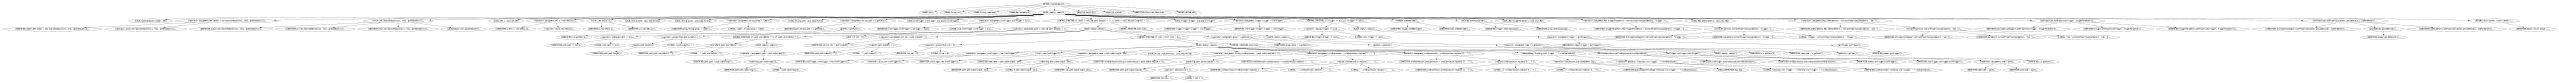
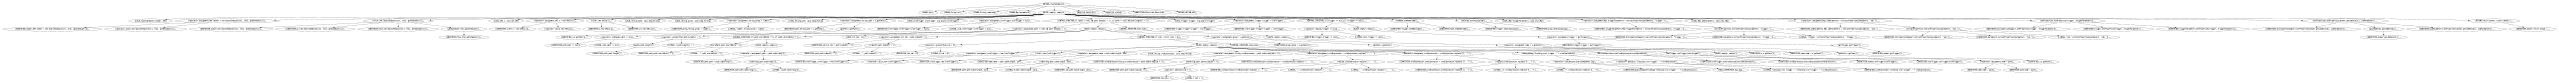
  digraph {
    fontname="Roboto Mono"
    node [fontname="Roboto Mono"]
    edge [fontname="Roboto Mono"]
    n1 [label=<(METHOD,createEndpoint)<SUB>57</SUB>>]
    n2 [label=<(PARAM,this)<SUB>57</SUB>>]
    n3 [label=<(PARAM,String uri)<SUB>58</SUB>>]
    n4 [label=<(PARAM,String remaining)<SUB>98</SUB>>]
    n5 [label=<(PARAM,Map parameters)<SUB>58</SUB>>]
    n6 [label=<(BLOCK,&lt;empty&gt;,&lt;empty&gt;)<SUB>58</SUB>>]
    n7 [label=<(MODIFIER,PROTECTED)>]
    n8 [label=<(MODIFIER,VIRTUAL)>]
    n9 [label=<(ANNOTATION,@Override,@Override)<SUB>57</SUB>>]
    n10 [label=<(METHOD_RETURN,ANY)<SUB>58</SUB>>]
    n11 [label=<(LOCAL,QuartzEndpoint answer: ANY)>]
    n12 [label=<(&lt;operator&gt;.assignment,ANY answer = new QuartzEndpoint(uri, this, getScheduler()))<SUB>59</SUB>>]
    n13 [label=<(&lt;init&gt;,new QuartzEndpoint(uri, this, getScheduler()))<SUB>59</SUB>>]
    n14 [label=<(LOCAL,URI u: java.net.URI)>]
    n15 [label=<(&lt;operator&gt;.assignment,URI u = new URI(uri))<SUB>62</SUB>>]
    n16 [label=<(&lt;init&gt;,new URI(uri))<SUB>62</SUB>>]
    n17 [label=<(LOCAL,String name: java.lang.String)>]
    n18 [label=<(LOCAL,String group: java.lang.String)>]
    n19 [label=<(&lt;operator&gt;.assignment,String group = &quot;Camel&quot;)<SUB>64</SUB>>]
    n20 [label=<(LOCAL,String path: java.lang.String)>]
    n21 [label=<(&lt;operator&gt;.assignment,String path = u.getPath())<SUB>65</SUB>>]
    n22 [label=<(LOCAL,CronTrigger cronTrigger: org.quartz.CronTrigger)>]
    n23 [label=<(&lt;operator&gt;.assignment,CronTrigger cronTrigger = null)<SUB>66</SUB>>]
    n24 [label=<(CONTROL_STRUCTURE,if (path != null &amp;&amp; path.length() &gt; 1),if (path != null &amp;&amp; path.length() &gt; 1))<SUB>67</SUB>>]
    n25 [label=<(LOCAL,Trigger trigger: org.quartz.Trigger)>]
    n26 [label=<(&lt;operator&gt;.assignment,Trigger trigger = cronTrigger)<SUB>101</SUB>>]
    n27 [label=<(CONTROL_STRUCTURE,if (trigger == null),if (trigger == null))<SUB>102</SUB>>]
    n28 [label=<(setName,setName(name))<SUB>105</SUB>>]
    n29 [label=<(setGroup,setGroup(group))<SUB>106</SUB>>]
    n30 [label=<(LOCAL,Map triggerParameters: java.util.Map)>]
    n31 [label=<(&lt;operator&gt;.assignment,Map triggerParameters = extractProperties(parameters, &quot;trigger.&quot;))<SUB>108</SUB>>]
    n32 [label=<(LOCAL,Map jobParameters: java.util.Map)>]
    n33 [label=<(&lt;operator&gt;.assignment,Map jobParameters = extractProperties(parameters, &quot;job.&quot;))<SUB>109</SUB>>]
    n34 [label=<(setProperties,setProperties(trigger, triggerParameters))<SUB>111</SUB>>]
    n35 [label=<(setProperties,setProperties(answer.getJobDetail(), jobParameters))<SUB>112</SUB>>]
    n36 [label=<(RETURN,return answer;,return answer;)<SUB>114</SUB>>]
    n37 [label=<(IDENTIFIER,answer,ANY answer = new QuartzEndpoint(uri, this, getScheduler()))<SUB>59</SUB>>]
    n38 [label=<(&lt;operator&gt;.alloc,new QuartzEndpoint(uri, this, getScheduler()))<SUB>59</SUB>>]
    n39 [label=<(IDENTIFIER,answer,new QuartzEndpoint(uri, this, getScheduler()))<SUB>59</SUB>>]
    n40 [label=<(IDENTIFIER,uri,new QuartzEndpoint(uri, this, getScheduler()))<SUB>59</SUB>>]
    n41 [label=<(IDENTIFIER,this,new QuartzEndpoint(uri, this, getScheduler()))<SUB>59</SUB>>]
    n42 [label=<(getScheduler,this.getScheduler())<SUB>59</SUB>>]
    n43 [label=<(IDENTIFIER,u,URI u = new URI(uri))<SUB>62</SUB>>]
    n44 [label=<(&lt;operator&gt;.alloc,new URI(uri))<SUB>62</SUB>>]
    n45 [label=<(IDENTIFIER,u,new URI(uri))<SUB>62</SUB>>]
    n46 [label=<(IDENTIFIER,uri,new URI(uri))<SUB>62</SUB>>]
    n47 [label=<(IDENTIFIER,group,String group = &quot;Camel&quot;)<SUB>64</SUB>>]
    n48 [label=<(LITERAL,&quot;Camel&quot;,String group = &quot;Camel&quot;)<SUB>64</SUB>>]
    n49 [label=<(IDENTIFIER,path,String path = u.getPath())<SUB>65</SUB>>]
    n50 [label=<(getPath,u.getPath())<SUB>65</SUB>>]
    n51 [label=<(IDENTIFIER,cronTrigger,CronTrigger cronTrigger = null)<SUB>66</SUB>>]
    n52 [label=<(LITERAL,null,CronTrigger cronTrigger = null)<SUB>66</SUB>>]
    n53 [label=<(&lt;operator&gt;.logicalAnd,path != null &amp;&amp; path.length() &gt; 1)<SUB>67</SUB>>]
    n54 [label=<(BLOCK,&lt;empty&gt;,&lt;empty&gt;)<SUB>67</SUB>>]
    n55 [label=<(CONTROL_STRUCTURE,else,else)<SUB>88</SUB>>]
    n56 [label=<(IDENTIFIER,trigger,Trigger trigger = cronTrigger)<SUB>101</SUB>>]
    n57 [label=<(IDENTIFIER,cronTrigger,Trigger trigger = cronTrigger)<SUB>101</SUB>>]
    n58 [label=<(&lt;operator&gt;.equals,trigger == null)<SUB>102</SUB>>]
    n59 [label=<(BLOCK,&lt;empty&gt;,&lt;empty&gt;)<SUB>102</SUB>>]
    n60 [label=<(IDENTIFIER,trigger,setName(name))<SUB>105</SUB>>]
    n61 [label=<(IDENTIFIER,name,setName(name))<SUB>105</SUB>>]
    n62 [label=<(IDENTIFIER,trigger,setGroup(group))<SUB>106</SUB>>]
    n63 [label=<(IDENTIFIER,group,setGroup(group))<SUB>106</SUB>>]
    n64 [label=<(IDENTIFIER,triggerParameters,Map triggerParameters = extractProperties(parameters, &quot;trigger.&quot;))<SUB>108</SUB>>]
    n65 [label=<(extractProperties,extractProperties(parameters, &quot;trigger.&quot;))<SUB>108</SUB>>]
    n66 [label=<(IDENTIFIER,jobParameters,Map jobParameters = extractProperties(parameters, &quot;job.&quot;))<SUB>109</SUB>>]
    n67 [label=<(extractProperties,extractProperties(parameters, &quot;job.&quot;))<SUB>109</SUB>>]
    n68 [label=<(IDENTIFIER,IntrospectionSupport,setProperties(trigger, triggerParameters))<SUB>111</SUB>>]
    n69 [label=<(IDENTIFIER,trigger,setProperties(trigger, triggerParameters))<SUB>111</SUB>>]
    n70 [label=<(IDENTIFIER,triggerParameters,setProperties(trigger, triggerParameters))<SUB>111</SUB>>]
    n71 [label=<(IDENTIFIER,IntrospectionSupport,setProperties(answer.getJobDetail(), jobParameters))<SUB>112</SUB>>]
    n72 [label=<(getJobDetail,getJobDetail())<SUB>112</SUB>>]
    n73 [label=<(IDENTIFIER,jobParameters,setProperties(answer.getJobDetail(), jobParameters))<SUB>112</SUB>>]
    n74 [label=<(IDENTIFIER,answer,return answer;)<SUB>114</SUB>>]
+   n75 [label=<(IDENTIFIER,this,this.getScheduler())<SUB>59</SUB>>]
    n76 [label=<(IDENTIFIER,u,u.getPath())<SUB>65</SUB>>]
    n77 [label=<(&lt;operator&gt;.notEquals,path != null)<SUB>67</SUB>>]
    n78 [label=<(&lt;operator&gt;.greaterThan,path.length() &gt; 1)<SUB>67</SUB>>]
    n79 [label=<(CONTROL_STRUCTURE,if (path.startsWith(&quot;/&quot;)),if (path.startsWith(&quot;/&quot;)))<SUB>68</SUB>>]
    n80 [label=<(LOCAL,int idx: int)>]
    n81 [label=<(&lt;operator&gt;.assignment,int idx = path.indexOf('/'))<SUB>71</SUB>>]
    n82 [label=<(CONTROL_STRUCTURE,if (idx &gt; 0),if (idx &gt; 0))<SUB>72</SUB>>]
    n83 [label=<(&lt;operator&gt;.assignment,group = u.getHost())<SUB>86</SUB>>]
    n84 [label=<(BLOCK,&lt;empty&gt;,&lt;empty&gt;)<SUB>88</SUB>>]
    n85 [label=<(IDENTIFIER,path,path != null)<SUB>67</SUB>>]
    n86 [label=<(LITERAL,null,path != null)<SUB>67</SUB>>]
    n87 [label=<(length,path.length())<SUB>67</SUB>>]
    n88 [label=<(LITERAL,1,path.length() &gt; 1)<SUB>67</SUB>>]
    n89 [label=<(IDENTIFIER,path,path.length())<SUB>67</SUB>>]
    n90 [label=<(startsWith,path.startsWith(&quot;/&quot;))<SUB>68</SUB>>]
    n91 [label=<(BLOCK,&lt;empty&gt;,&lt;empty&gt;)<SUB>68</SUB>>]
    n92 [label=<(IDENTIFIER,idx,int idx = path.indexOf('/'))<SUB>71</SUB>>]
    n93 [label=<(indexOf,path.indexOf('/'))<SUB>71</SUB>>]
    n94 [label=<(&lt;operator&gt;.greaterThan,idx &gt; 0)<SUB>72</SUB>>]
    n95 [label=<(BLOCK,&lt;empty&gt;,&lt;empty&gt;)<SUB>72</SUB>>]
    n96 [label=<(CONTROL_STRUCTURE,else,else)<SUB>83</SUB>>]
    n97 [label=<(IDENTIFIER,group,group = u.getHost())<SUB>86</SUB>>]
    n98 [label=<(getHost,u.getHost())<SUB>86</SUB>>]
    n99 [label=<(IDENTIFIER,path,path.startsWith(&quot;/&quot;))<SUB>68</SUB>>]
    n100 [label=<(LITERAL,&quot;/&quot;,path.startsWith(&quot;/&quot;))<SUB>68</SUB>>]
    n101 [label=<(&lt;operator&gt;.assignment,path = path.substring(1))<SUB>69</SUB>>]
    n102 [label=<(IDENTIFIER,path,path = path.substring(1))<SUB>69</SUB>>]
    n103 [label=<(substring,path.substring(1))<SUB>69</SUB>>]
    n104 [label=<(IDENTIFIER,path,path.substring(1))<SUB>69</SUB>>]
    n105 [label=<(LITERAL,1,path.substring(1))<SUB>69</SUB>>]
    n106 [label=<(IDENTIFIER,path,path.indexOf('/'))<SUB>71</SUB>>]
    n107 [label=<(LITERAL,'/',path.indexOf('/'))<SUB>71</SUB>>]
    n108 [label=<(IDENTIFIER,idx,idx &gt; 0)<SUB>72</SUB>>]
    n109 [label=<(LITERAL,0,idx &gt; 0)<SUB>72</SUB>>]
    n110 [label=<(&lt;operator&gt;.assignment,cronTrigger = new CronTrigger())<SUB>73</SUB>>]
    n111 [label=<(&lt;init&gt;,new CronTrigger())<SUB>73</SUB>>]
    n112 [label=<(&lt;operator&gt;.assignment,name = path.substring(0, idx))<SUB>74</SUB>>]
    n113 [label=<(LOCAL,String cronExpression: java.lang.String)>]
    n114 [label=<(&lt;operator&gt;.assignment,String cronExpression = path.substring(idx + 1))<SUB>75</SUB>>]
    n115 [label=<(&lt;operator&gt;.assignment,cronExpression = cronExpression.replace('/', ' '))<SUB>77</SUB>>]
    n116 [label=<(&lt;operator&gt;.assignment,cronExpression = cronExpression.replace('$', '?'))<SUB>78</SUB>>]
    n117 [label=<(debug,debug(&quot;Creating cron trigger: &quot; + cronExpression))<SUB>79</SUB>>]
    n118 [label=<(setCronExpression,setCronExpression(cronExpression))<SUB>80</SUB>>]
    n119 [label=<(setTrigger,setTrigger(cronTrigger))<SUB>81</SUB>>]
    n120 [label=<(BLOCK,&lt;empty&gt;,&lt;empty&gt;)<SUB>83</SUB>>]
    n121 [label=<(IDENTIFIER,cronTrigger,cronTrigger = new CronTrigger())<SUB>73</SUB>>]
    n122 [label=<(&lt;operator&gt;.alloc,new CronTrigger())<SUB>73</SUB>>]
    n123 [label=<(IDENTIFIER,cronTrigger,new CronTrigger())<SUB>73</SUB>>]
    n124 [label=<(IDENTIFIER,name,name = path.substring(0, idx))<SUB>74</SUB>>]
    n125 [label=<(substring,path.substring(0, idx))<SUB>74</SUB>>]
    n126 [label=<(IDENTIFIER,cronExpression,String cronExpression = path.substring(idx + 1))<SUB>75</SUB>>]
    n127 [label=<(substring,path.substring(idx + 1))<SUB>75</SUB>>]
    n128 [label=<(IDENTIFIER,cronExpression,cronExpression = cronExpression.replace('/', ' '))<SUB>77</SUB>>]
    n129 [label=<(replace,cronExpression.replace('/', ' '))<SUB>77</SUB>>]
    n130 [label=<(IDENTIFIER,cronExpression,cronExpression = cronExpression.replace('$', '?'))<SUB>78</SUB>>]
    n131 [label=<(replace,cronExpression.replace('$', '?'))<SUB>78</SUB>>]
    n132 [label=<(&lt;operator&gt;.fieldAccess,QuartzComponent.log)<SUB>79</SUB>>]
    n133 [label=<(&lt;operator&gt;.addition,&quot;Creating cron trigger: &quot; + cronExpression)<SUB>79</SUB>>]
    n134 [label=<(IDENTIFIER,cronTrigger,setCronExpression(cronExpression))<SUB>80</SUB>>]
    n135 [label=<(IDENTIFIER,cronExpression,setCronExpression(cronExpression))<SUB>80</SUB>>]
    n136 [label=<(IDENTIFIER,answer,setTrigger(cronTrigger))<SUB>81</SUB>>]
    n137 [label=<(IDENTIFIER,cronTrigger,setTrigger(cronTrigger))<SUB>81</SUB>>]
    n138 [label=<(IDENTIFIER,path,path.substring(0, idx))<SUB>74</SUB>>]
    n139 [label=<(LITERAL,0,path.substring(0, idx))<SUB>74</SUB>>]
    n140 [label=<(IDENTIFIER,idx,path.substring(0, idx))<SUB>74</SUB>>]
    n141 [label=<(IDENTIFIER,path,path.substring(idx + 1))<SUB>75</SUB>>]
    n142 [label=<(&lt;operator&gt;.addition,idx + 1)<SUB>75</SUB>>]
    n143 [label=<(IDENTIFIER,idx,idx + 1)<SUB>75</SUB>>]
    n144 [label=<(LITERAL,1,idx + 1)<SUB>75</SUB>>]
    n145 [label=<(IDENTIFIER,cronExpression,cronExpression.replace('/', ' '))<SUB>67</SUB>>]
    n146 [label=<(LITERAL,'/',cronExpression.replace('/', ' '))<SUB>77</SUB>>]
    n147 [label=<(LITERAL,' ',cronExpression.replace('/', ' '))<SUB>77</SUB>>]
    n148 [label=<(IDENTIFIER,cronExpression,cronExpression.replace('$', '?'))<SUB>78</SUB>>]
    n149 [label=<(LITERAL,'$',cronExpression.replace('$', '?'))<SUB>78</SUB>>]
    n150 [label=<(LITERAL,'?',cronExpression.replace('$', '?'))<SUB>78</SUB>>]
    n151 [label=<(IDENTIFIER,QuartzComponent,debug(&quot;Creating cron trigger: &quot; + cronExpression))<SUB>79</SUB>>]
    n152 [label=<(FIELD_IDENTIFIER,log,log)<SUB>79</SUB>>]
    n153 [label=<(LITERAL,&quot;Creating cron trigger: &quot;,&quot;Creating cron trigger: &quot; + cronExpression)<SUB>79</SUB>>]
    n154 [label=<(IDENTIFIER,cronExpression,&quot;Creating cron trigger: &quot; + cronExpression)<SUB>79</SUB>>]
    n155 [label=<(&lt;operator&gt;.assignment,name = path)<SUB>84</SUB>>]
    n156 [label=<(IDENTIFIER,name,name = path)<SUB>84</SUB>>]
    n157 [label=<(IDENTIFIER,path,name = path)<SUB>82</SUB>>]
    n158 [label=<(IDENTIFIER,u,u.getHost())<SUB>86</SUB>>]
    n159 [label=<(&lt;operator&gt;.assignment,name = u.getHost())<SUB>89</SUB>>]
    n160 [label=<(IDENTIFIER,name,name = u.getHost())<SUB>89</SUB>>]
    n161 [label=<(getHost,u.getHost())<SUB>89</SUB>>]
    n162 [label=<(IDENTIFIER,u,u.getHost())<SUB>89</SUB>>]
    n163 [label=<(IDENTIFIER,trigger,trigger == null)<SUB>102</SUB>>]
    n164 [label=<(LITERAL,null,trigger == null)<SUB>102</SUB>>]
    n165 [label=<(&lt;operator&gt;.assignment,trigger = getTrigger())<SUB>103</SUB>>]
    n166 [label=<(IDENTIFIER,trigger,trigger = getTrigger())<SUB>103</SUB>>]
    n167 [label=<(getTrigger,getTrigger())<SUB>103</SUB>>]
    n168 [label=<(IDENTIFIER,answer,getTrigger())<SUB>103</SUB>>]
    n169 [label=<(IDENTIFIER,IntrospectionSupport,extractProperties(parameters, &quot;trigger.&quot;))<SUB>108</SUB>>]
    n170 [label=<(IDENTIFIER,parameters,extractProperties(parameters, &quot;trigger.&quot;))<SUB>108</SUB>>]
    n171 [label=<(LITERAL,&quot;trigger.&quot;,extractProperties(parameters, &quot;trigger.&quot;))<SUB>108</SUB>>]
    n172 [label=<(IDENTIFIER,IntrospectionSupport,extractProperties(parameters, &quot;job.&quot;))<SUB>109</SUB>>]
    n173 [label=<(IDENTIFIER,parameters,extractProperties(parameters, &quot;job.&quot;))<SUB>109</SUB>>]
    n174 [label=<(LITERAL,&quot;job.&quot;,extractProperties(parameters, &quot;job.&quot;))<SUB>109</SUB>>]
    n175 [label=<(IDENTIFIER,answer,getJobDetail())<SUB>112</SUB>>]
    n1 -> n2
    n1 -> n3
    n1 -> n4
    n1 -> n5
    n1 -> n6
    n1 -> n7
    n1 -> n8
    n1 -> n9
    n1 -> n10
    n6 -> n11
    n6 -> n12
    n6 -> n13
    n6 -> n14
    n6 -> n15
    n6 -> n16
    n6 -> n17
    n6 -> n18
    n6 -> n19
    n6 -> n20
    n6 -> n21
    n6 -> n22
    n6 -> n23
    n6 -> n24
    n6 -> n25
    n6 -> n26
    n6 -> n27
    n6 -> n28
    n6 -> n29
    n6 -> n30
    n6 -> n31
    n6 -> n32
    n6 -> n33
    n6 -> n34
    n6 -> n35
    n6 -> n36
    n12 -> n37
    n12 -> n38
    n13 -> n39
    n13 -> n40
    n13 -> n41
    n13 -> n42
    n15 -> n43
    n15 -> n44
    n16 -> n45
    n16 -> n46
    n19 -> n47
    n19 -> n48
    n21 -> n49
    n21 -> n50
    n23 -> n51
    n23 -> n52
    n24 -> n53
    n24 -> n54
    n24 -> n55
    n26 -> n56
    n26 -> n57
    n27 -> n58
    n27 -> n59
    n28 -> n60
    n28 -> n61
    n29 -> n62
    n29 -> n63
    n31 -> n64
    n31 -> n65
    n33 -> n66
    n33 -> n67
    n34 -> n68
    n34 -> n69
    n34 -> n70
    n35 -> n71
    n35 -> n72
    n35 -> n73
    n36 -> n74
+   n42 -> n75
    n50 -> n76
    n53 -> n77
    n53 -> n78
    n54 -> n79
    n54 -> n80
    n54 -> n81
    n54 -> n82
    n54 -> n83
    n55 -> n84
    n58 -> n163
    n58 -> n164
    n59 -> n165
    n65 -> n169
    n65 -> n170
    n65 -> n171
    n67 -> n172
    n67 -> n173
    n67 -> n174
    n72 -> n175
    n77 -> n85
    n77 -> n86
    n78 -> n87
    n78 -> n88
    n79 -> n90
    n79 -> n91
    n81 -> n92
    n81 -> n93
    n82 -> n94
    n82 -> n95
    n82 -> n96
    n83 -> n97
    n83 -> n98
    n84 -> n159
    n87 -> n89
    n90 -> n99
    n90 -> n100
    n91 -> n101
    n93 -> n106
    n93 -> n107
    n94 -> n108
    n94 -> n109
    n95 -> n110
    n95 -> n111
    n95 -> n112
    n95 -> n113
    n95 -> n114
    n95 -> n115
    n95 -> n116
    n95 -> n117
    n95 -> n118
    n95 -> n119
    n96 -> n120
    n98 -> n158
    n101 -> n102
    n101 -> n103
    n103 -> n104
    n103 -> n105
    n110 -> n121
    n110 -> n122
    n111 -> n123
    n112 -> n124
    n112 -> n125
    n114 -> n126
    n114 -> n127
    n115 -> n128
    n115 -> n129
    n116 -> n130
    n116 -> n131
    n117 -> n132
    n117 -> n133
    n118 -> n134
    n118 -> n135
    n119 -> n136
    n119 -> n137
    n120 -> n155
    n125 -> n138
    n125 -> n139
    n125 -> n140
    n127 -> n141
    n127 -> n142
    n129 -> n145
    n129 -> n146
    n129 -> n147
    n131 -> n148
    n131 -> n149
    n131 -> n150
    n132 -> n151
    n132 -> n152
    n133 -> n153
    n133 -> n154
    n142 -> n143
    n142 -> n144
    n155 -> n156
    n155 -> n157
    n159 -> n160
    n159 -> n161
    n161 -> n162
    n165 -> n166
    n165 -> n167
    n167 -> n168
  }
